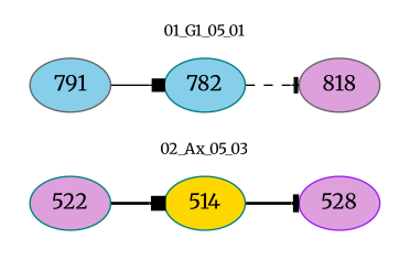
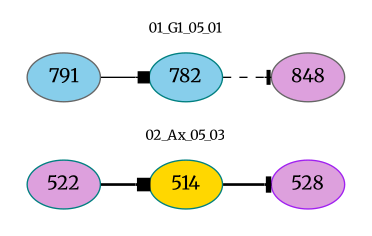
  digraph {
    fontname=Merriweather
    rankdir=LR
    node [color=teal fillcolor=plum fontname=Merriweather style=filled]
    edge [arrowhead=box color=black fontname=Merriweather style=bold]
    n1 [label=522]
    n2 [fillcolor=gold label=514]
    n3 [color=purple label=528]
    n4 [color=gray40 fillcolor=skyblue label=791]
    n5 [fillcolor=skyblue label=782]
-   n6 [color=gray40 label=818]
+   n6 [color=gray40 label=848]
    subgraph cluster_1 {
      color=white
      fontsize=10
      label="02_Ax_05_03"
      n1
      n2
      n3
    }
    subgraph cluster_2 {
      color=white
      fontsize=10
      label="01_G1_05_01"
      n4
      n5
      n6
    }
    n1 -> n2
    n2 -> n3 [arrowhead=tee]
    n4 -> n5 [style=solid]
    n5 -> n6 [arrowhead=tee style=dashed]
  }
